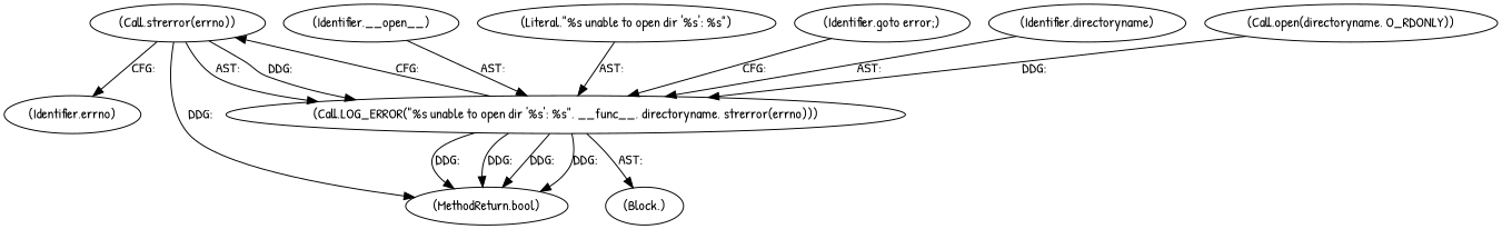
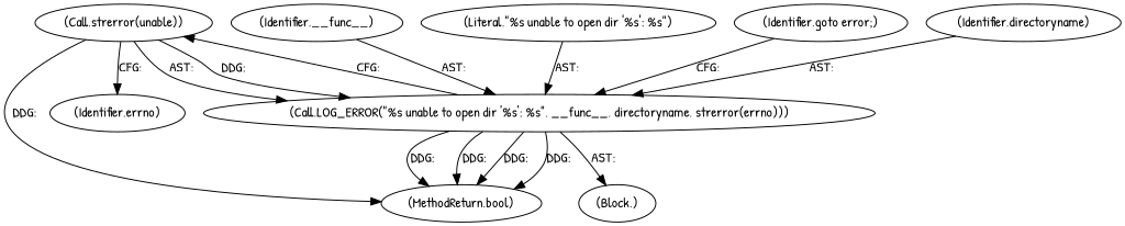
  digraph {
    fontname="Patrick Hand"
    node [fontname="Patrick Hand"]
    edge [fontname="Patrick Hand"]
-   n1 [label="(Call,strerror(errno))"]
+   n1 [label="(Call,strerror(unable))"]
    n2 [label="(Call,LOG_ERROR(\"%s unable to open dir '%s': %s\", __func__, directoryname, strerror(errno)))"]
    n3 [label="(Identifier,errno)"]
    n4 [label="(MethodReturn,bool)"]
    n5 [label="(Block,)"]
-   n6 [label="(Identifier,__open__)"]
+   n6 [label="(Identifier,__func__)"]
    n7 [label="(Literal,\"%s unable to open dir '%s': %s\")"]
    n8 [label="(Identifier,goto error;)"]
    n9 [label="(Identifier,directoryname)"]
-   n10 [label="(Call,open(directoryname, O_RDONLY))"]
    n1 -> n2 [label="AST: "]
    n1 -> n2 [label="DDG: "]
    n1 -> n3 [label="CFG: "]
    n1 -> n4 [label="DDG: "]
    n2 -> n1 [label="CFG: "]
    n2 -> n4 [label="DDG: "]
    n2 -> n4 [label="DDG: "]
    n2 -> n4 [label="DDG: "]
    n2 -> n4 [label="DDG: "]
    n2 -> n5 [label="AST: "]
    n6 -> n2 [label="AST: "]
    n7 -> n2 [label="AST: "]
    n8 -> n2 [label="CFG: "]
    n9 -> n2 [label="AST: "]
-   n10 -> n2 [label="DDG: "]
  }
